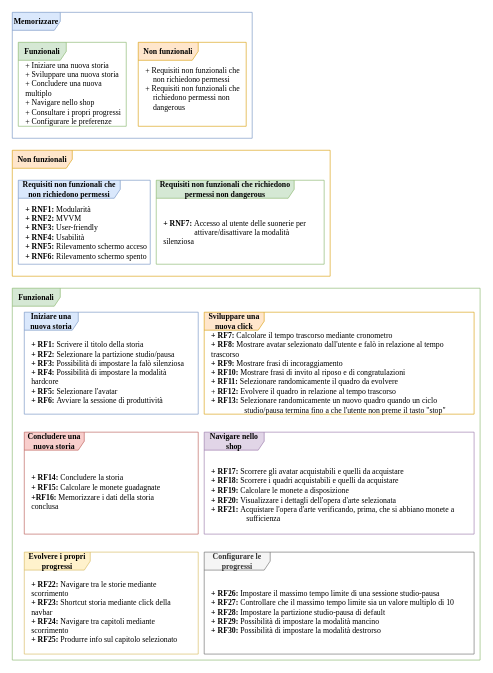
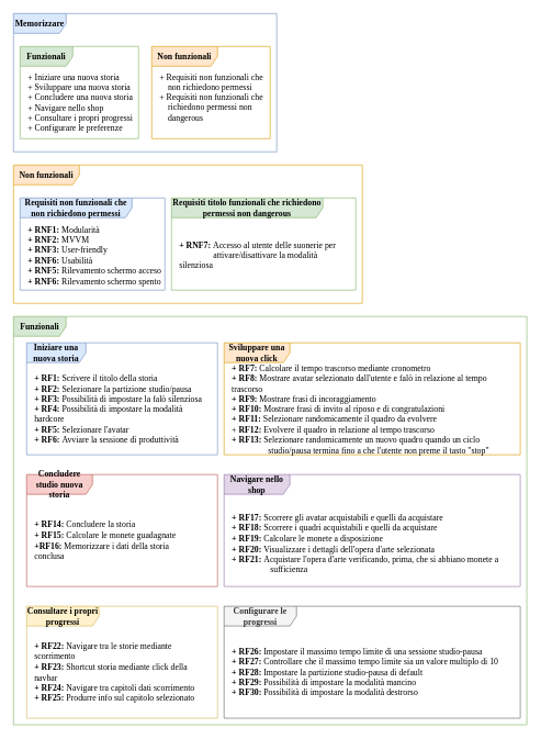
  <mxCell id="0" />
  <mxCell id="1" parent="0" />
  <mxCell id="2" value="&lt;font style=&quot;font-size: 13px;&quot;&gt;&lt;b&gt;Memorizzare&lt;/b&gt;&lt;/font&gt;" style="shape=umlFrame;whiteSpace=wrap;html=1;width=80;height=30;fillColor=#dae8fc;strokeColor=#6c8ebf;fontFamily=Garamond;" parent="1" vertex="1"><mxGeometry width="400" height="210" as="geometry" x="20" y="20" /></mxCell>
  <mxCell id="3" value="&lt;font style=&quot;font-size: 13px;&quot; face=&quot;Garamond&quot;&gt;&lt;b&gt;Funzionali&lt;/b&gt;&lt;/font&gt;" style="shape=umlFrame;whiteSpace=wrap;html=1;width=80;height=30;fillColor=#d5e8d4;strokeColor=#82b366;" parent="1" vertex="1"><mxGeometry x="30" y="70" width="180" height="140" as="geometry" /></mxCell>
  <mxCell id="4" value="&lt;font style=&quot;font-size: 13px;&quot; face=&quot;Garamond&quot;&gt;&lt;b&gt;Non funzionali&lt;/b&gt;&lt;/font&gt;" style="shape=umlFrame;whiteSpace=wrap;html=1;width=100;height=30;fillColor=#ffe6cc;strokeColor=#d79b00;" parent="1" vertex="1"><mxGeometry x="230" y="70" width="180" height="140" as="geometry" /></mxCell>
- <mxCell id="5" value="+ Iniziare una nuova storia&lt;br&gt;+ Sviluppare una nuova storia&lt;br&gt;+ Concludere una nuova multiplo&lt;br&gt;+ Navigare nello shop&lt;br&gt;+ Consultare i propri progressi&lt;br&gt;+ Configurare le preferenze" style="text;html=1;strokeColor=none;fillColor=none;align=left;verticalAlign=middle;whiteSpace=wrap;rounded=0;fontFamily=Garamond;fontSize=13;spacingRight=0;" parent="1" vertex="1"><mxGeometry x="40" y="100" width="170" height="110" as="geometry" /></mxCell>
+ <mxCell id="5" value="+ Iniziare una nuova storia&lt;br&gt;+ Sviluppare una nuova storia&lt;br&gt;+ Concludere una nuova storia&lt;br&gt;+ Navigare nello shop&lt;br&gt;+ Consultare i propri progressi&lt;br&gt;+ Configurare le preferenze" style="text;html=1;strokeColor=none;fillColor=none;align=left;verticalAlign=middle;whiteSpace=wrap;rounded=0;fontFamily=Garamond;fontSize=13;spacingRight=0;" parent="1" vertex="1"><mxGeometry x="40" y="100" width="170" height="110" as="geometry" /></mxCell>
  <mxCell id="6" value="+ Requisiti non funzionali che &lt;br&gt;&amp;nbsp; &amp;nbsp; non richiedono permessi&amp;nbsp;&lt;br&gt;+ Requisiti non funzionali che &lt;br&gt;&amp;nbsp; &amp;nbsp; richiedono permessi non&lt;br&gt;&amp;nbsp; &amp;nbsp; dangerous" style="text;html=1;strokeColor=none;fillColor=none;align=left;verticalAlign=middle;whiteSpace=wrap;rounded=0;fontFamily=Garamond;fontSize=13;" parent="1" vertex="1"><mxGeometry x="240" y="100" width="170" height="94" as="geometry" /></mxCell>
  <mxCell id="7" value="&lt;font style=&quot;font-size: 13px;&quot; face=&quot;Garamond&quot;&gt;&lt;b&gt;Non funzionali&lt;/b&gt;&lt;/font&gt;" style="shape=umlFrame;whiteSpace=wrap;html=1;width=100;height=30;fillColor=#ffe6cc;strokeColor=#d79b00;" parent="1" vertex="1"><mxGeometry y="250" width="530" height="210" as="geometry" x="20" /></mxCell>
  <mxCell id="8" value="&lt;font style=&quot;font-size: 13px;&quot; face=&quot;Garamond&quot;&gt;&lt;b&gt;Requisiti non funzionali che non richiedono permessi&lt;/b&gt;&lt;/font&gt;" style="shape=umlFrame;whiteSpace=wrap;html=1;width=170;height=30;fillColor=#dae8fc;strokeColor=#6c8ebf;" parent="1" vertex="1"><mxGeometry x="30" y="300" width="220" height="140" as="geometry" /></mxCell>
- <mxCell id="9" value="&lt;b&gt;+ RNF1: &lt;/b&gt;Modularità&lt;br&gt;&lt;b&gt;+ RNF2: &lt;/b&gt;MVVM&lt;br&gt;&lt;b&gt;+ RNF3: &lt;/b&gt;User-friendly&lt;br&gt;&lt;b&gt;+ RNF4: &lt;/b&gt;Usabilità&lt;br&gt;&lt;b&gt;+ RNF5: &lt;/b&gt;Rilevamento schermo acceso&lt;br&gt;&lt;b&gt;+ RNF6: &lt;/b&gt;Rilevamento schermo spento" style="text;html=1;strokeColor=none;fillColor=none;align=left;verticalAlign=middle;whiteSpace=wrap;rounded=0;fontFamily=Garamond;fontSize=13;" parent="1" vertex="1"><mxGeometry x="40" y="340" width="210" height="94" as="geometry" /></mxCell>
- <mxCell id="10" value="&lt;b&gt;&lt;span style=&quot;font-family: Garamond; font-size: 13px; text-align: left;&quot;&gt;Requisiti non funzionali che&amp;nbsp;&lt;/span&gt;&lt;span style=&quot;font-family: Garamond; font-size: 13px; text-align: left;&quot;&gt;richiedono permessi non&amp;nbsp;&lt;/span&gt;&lt;span style=&quot;font-family: Garamond; font-size: 13px; text-align: left;&quot;&gt;dangerous&lt;/span&gt;&lt;/b&gt;" style="shape=umlFrame;whiteSpace=wrap;html=1;width=230;height=30;fillColor=#d5e8d4;strokeColor=#82b366;" parent="1" vertex="1"><mxGeometry x="260" y="300" width="280" height="140" as="geometry" /></mxCell>
+ <mxCell id="9" value="&lt;b&gt;+ RNF1: &lt;/b&gt;Modularità&lt;br&gt;&lt;b&gt;+ RNF2: &lt;/b&gt;MVVM&lt;br&gt;&lt;b&gt;+ RNF3: &lt;/b&gt;User-friendly&lt;br&gt;&lt;b&gt;+ RNF6: &lt;/b&gt;Usabilità&lt;br&gt;&lt;b&gt;+ RNF5: &lt;/b&gt;Rilevamento schermo acceso&lt;br&gt;&lt;b&gt;+ RNF6: &lt;/b&gt;Rilevamento schermo spento" style="text;html=1;strokeColor=none;fillColor=none;align=left;verticalAlign=middle;whiteSpace=wrap;rounded=0;fontFamily=Garamond;fontSize=13;" parent="1" vertex="1"><mxGeometry x="40" y="340" width="210" height="94" as="geometry" /></mxCell>
+ <mxCell id="10" value="&lt;b&gt;&lt;span style=&quot;font-family: Garamond; font-size: 13px; text-align: left;&quot;&gt;Requisiti titolo funzionali che&amp;nbsp;&lt;/span&gt;&lt;span style=&quot;font-family: Garamond; font-size: 13px; text-align: left;&quot;&gt;richiedono permessi non&amp;nbsp;&lt;/span&gt;&lt;span style=&quot;font-family: Garamond; font-size: 13px; text-align: left;&quot;&gt;dangerous&lt;/span&gt;&lt;/b&gt;" style="shape=umlFrame;whiteSpace=wrap;html=1;width=230;height=30;fillColor=#d5e8d4;strokeColor=#82b366;" parent="1" vertex="1"><mxGeometry x="260" y="300" width="280" height="140" as="geometry" /></mxCell>
  <mxCell id="11" value="&lt;b&gt;+ RNF7: &lt;/b&gt;Accesso al utente delle suonerie per &lt;br&gt;&amp;nbsp; &amp;nbsp; &amp;nbsp; &amp;nbsp; &amp;nbsp; &amp;nbsp; &amp;nbsp; &amp;nbsp; attivare/disattivare la modalità silenziosa" style="text;html=1;strokeColor=none;fillColor=none;align=left;verticalAlign=middle;whiteSpace=wrap;rounded=0;fontFamily=Garamond;fontSize=13;" parent="1" vertex="1"><mxGeometry x="270" y="340" width="260" height="94" as="geometry" /></mxCell>
  <mxCell id="12" value="&lt;font style=&quot;font-size: 13px;&quot; face=&quot;Garamond&quot;&gt;&lt;b&gt;Funzionali&lt;/b&gt;&lt;/font&gt;" style="shape=umlFrame;whiteSpace=wrap;html=1;width=80;height=30;fillColor=#d5e8d4;strokeColor=#82b366;" parent="1" vertex="1"><mxGeometry y="480" width="780" height="620" as="geometry" x="20" /></mxCell>
  <mxCell id="13" value="&lt;font style=&quot;font-size: 13px;&quot; face=&quot;Garamond&quot;&gt;&lt;b&gt;Iniziare una nuova storia&lt;/b&gt;&lt;/font&gt;" style="shape=umlFrame;whiteSpace=wrap;html=1;width=90;height=30;fillColor=#dae8fc;strokeColor=#6c8ebf;" parent="1" vertex="1"><mxGeometry x="40" y="520" width="290" height="170" as="geometry" /></mxCell>
  <mxCell id="14" value="&lt;b&gt;+ RF1: &lt;/b&gt;Scrivere il titolo della storia&lt;br&gt;&lt;b&gt;+ RF2: &lt;/b&gt;Selezionare la partizione studio/pausa&lt;br&gt;&lt;b&gt;+ RF3: &lt;/b&gt;Possibilità di impostare la falò silenziosa&lt;br&gt;&lt;b&gt;+ RF4:&amp;nbsp;&lt;/b&gt;Possibilità di impostare la modalità hardcore&lt;br&gt;&lt;b&gt;+ RF5: &lt;/b&gt;Selezionare l'avatar&lt;br&gt;&lt;b&gt;+ RF6: &lt;/b&gt;Avviare la sessione di produttività&lt;br&gt;" style="text;html=1;strokeColor=none;fillColor=none;align=left;verticalAlign=middle;whiteSpace=wrap;rounded=0;fontFamily=Garamond;fontSize=13;" parent="1" vertex="1"><mxGeometry x="50" y="570.5" width="270" height="100" as="geometry" /></mxCell>
  <mxCell id="15" value="&lt;font style=&quot;font-size: 13px;&quot; face=&quot;Garamond&quot;&gt;&lt;b&gt;Sviluppare una nuova click&lt;/b&gt;&lt;/font&gt;" style="shape=umlFrame;whiteSpace=wrap;html=1;width=100;height=30;fillColor=#ffe6cc;strokeColor=#d79b00;" parent="1" vertex="1"><mxGeometry x="340" y="520" width="450" height="170" as="geometry" /></mxCell>
  <mxCell id="16" value="&lt;b&gt;+ RF7:&amp;nbsp;&lt;/b&gt;Calcolare il tempo trascorso mediante cronometro&amp;nbsp;&lt;br&gt;&lt;b&gt;+ RF8:&amp;nbsp;&lt;/b&gt;Mostrare avatar selezionato dall'utente e falò in relazione al tempo trascorso&lt;br&gt;&lt;b&gt;+ RF9:&amp;nbsp;&lt;/b&gt;Mostrare frasi di incoraggiamento&lt;br&gt;&lt;b&gt;+ RF10:&amp;nbsp;&lt;/b&gt;Mostrare frasi di invito al riposo e di congratulazioni&lt;br&gt;&lt;b&gt;+ RF11: &lt;/b&gt;Selezionare randomicamente il quadro da evolvere&lt;br&gt;+ &lt;b&gt;RF12: &lt;/b&gt;Evolvere il quadro in relazione al tempo trascorso&lt;br&gt;&lt;b&gt;+ RF13: &lt;/b&gt;Selezionare randomicamente un nuovo quadro quando un ciclo&amp;nbsp; &amp;nbsp; &amp;nbsp; &amp;nbsp; &amp;nbsp; &amp;nbsp; &amp;nbsp; &amp;nbsp; &amp;nbsp; &amp;nbsp; &amp;nbsp; &amp;nbsp; &amp;nbsp; &amp;nbsp; &amp;nbsp; &amp;nbsp; &amp;nbsp;studio/pausa termina fino a che l'utente non preme il tasto &quot;stop&quot;" style="text;html=1;strokeColor=none;fillColor=none;align=left;verticalAlign=middle;whiteSpace=wrap;rounded=0;fontFamily=Garamond;fontSize=13;" parent="1" vertex="1"><mxGeometry x="350" y="560" width="430" height="121" as="geometry" /></mxCell>
- <mxCell id="17" value="&lt;font style=&quot;font-size: 13px;&quot; face=&quot;Garamond&quot;&gt;&lt;b&gt;Concludere una nuova storia&lt;/b&gt;&lt;/font&gt;" style="shape=umlFrame;whiteSpace=wrap;html=1;width=100;height=30;fillColor=#f8cecc;strokeColor=#b85450;" parent="1" vertex="1"><mxGeometry x="40" y="720" width="290" height="170" as="geometry" /></mxCell>
+ <mxCell id="17" value="&lt;font style=&quot;font-size: 13px;&quot; face=&quot;Garamond&quot;&gt;&lt;b&gt;Concludere studio nuova storia&lt;/b&gt;&lt;/font&gt;" style="shape=umlFrame;whiteSpace=wrap;html=1;width=100;height=30;fillColor=#f8cecc;strokeColor=#b85450;" parent="1" vertex="1"><mxGeometry x="40" y="720" width="290" height="170" as="geometry" /></mxCell>
  <mxCell id="18" value="&lt;b style=&quot;&quot;&gt;+ RF14: &lt;/b&gt;Concludere la storia&lt;br&gt;&lt;b&gt;+ RF15:&amp;nbsp;&lt;/b&gt;Calcolare le monete guadagnate&lt;br&gt;&lt;b&gt;+RF16:&amp;nbsp;&lt;/b&gt;Memorizzare i dati della storia conclusa" style="text;html=1;strokeColor=none;fillColor=none;align=left;verticalAlign=middle;whiteSpace=wrap;rounded=0;fontFamily=Garamond;fontSize=13;" parent="1" vertex="1"><mxGeometry x="50" y="790" width="250" height="60" as="geometry" /></mxCell>
  <mxCell id="19" value="&lt;font style=&quot;font-size: 13px;&quot; face=&quot;Garamond&quot;&gt;&lt;b&gt;Navigare nello shop&lt;/b&gt;&lt;/font&gt;" style="shape=umlFrame;whiteSpace=wrap;html=1;width=100;height=30;fillColor=#e1d5e7;strokeColor=#9673a6;" parent="1" vertex="1"><mxGeometry x="340" y="720" width="450" height="170" as="geometry" /></mxCell>
  <mxCell id="20" value="&lt;b style=&quot;&quot;&gt;+ RF17: &lt;/b&gt;Scorrere gli avatar acquistabili e quelli da acquistare&lt;br&gt;&lt;b&gt;+ RF18:&amp;nbsp;&lt;/b&gt;Scorrere i quadri acquistabili e quelli da acquistare&lt;br&gt;&lt;b&gt;+ RF19: &lt;/b&gt;Calcolare le monete a disposizione&lt;br&gt;&lt;b&gt;+ RF20: &lt;/b&gt;Visualizzare i dettagli dell'opera d'arte selezionata&lt;br&gt;&lt;b&gt;+ RF21: &lt;/b&gt;Acquistare l'opera d'arte verificando, prima, che si abbiano monete a&amp;nbsp; &amp;nbsp; &amp;nbsp; &amp;nbsp; &amp;nbsp; &amp;nbsp; &amp;nbsp; &amp;nbsp; &amp;nbsp; &amp;nbsp; &amp;nbsp; &amp;nbsp; &amp;nbsp; sufficienza" style="text;html=1;align=left;verticalAlign=middle;whiteSpace=wrap;rounded=0;fontFamily=Garamond;fontSize=13;" parent="1" vertex="1"><mxGeometry x="350" y="780" width="430" height="90" as="geometry" /></mxCell>
- <mxCell id="21" value="&lt;font style=&quot;font-size: 13px;&quot; face=&quot;Garamond&quot;&gt;&lt;b&gt;Evolvere i propri progressi&lt;/b&gt;&lt;/font&gt;" style="shape=umlFrame;whiteSpace=wrap;html=1;width=110;height=30;fillColor=#fff2cc;strokeColor=#d6b656;" parent="1" vertex="1"><mxGeometry x="40" y="920" width="290" height="170" as="geometry" /></mxCell>
- <mxCell id="22" value="&lt;b style=&quot;&quot;&gt;+ RF22: &lt;/b&gt;Navigare tra le storie mediante scorrimento&lt;br&gt;&lt;b&gt;+ RF23: &lt;/b&gt;Shortcut storia mediante click della navbar&lt;br&gt;&lt;b&gt;+ RF24: &lt;/b&gt;Navigare tra capitoli mediante scorrimento&lt;br&gt;&lt;b&gt;+ RF25: &lt;/b&gt;Produrre info sul capitolo selezionato" style="text;html=1;strokeColor=none;fillColor=none;align=left;verticalAlign=middle;whiteSpace=wrap;rounded=0;fontFamily=Garamond;fontSize=13;" parent="1" vertex="1"><mxGeometry x="50" y="980" width="270" height="80" as="geometry" /></mxCell>
+ <mxCell id="21" value="&lt;font style=&quot;font-size: 13px;&quot; face=&quot;Garamond&quot;&gt;&lt;b&gt;Consultare i propri progressi&lt;/b&gt;&lt;/font&gt;" style="shape=umlFrame;whiteSpace=wrap;html=1;width=110;height=30;fillColor=#fff2cc;strokeColor=#d6b656;" parent="1" vertex="1"><mxGeometry x="40" y="920" width="290" height="170" as="geometry" /></mxCell>
+ <mxCell id="22" value="&lt;b style=&quot;&quot;&gt;+ RF22: &lt;/b&gt;Navigare tra le storie mediante scorrimento&lt;br&gt;&lt;b&gt;+ RF23: &lt;/b&gt;Shortcut storia mediante click della navbar&lt;br&gt;&lt;b&gt;+ RF24: &lt;/b&gt;Navigare tra capitoli dati scorrimento&lt;br&gt;&lt;b&gt;+ RF25: &lt;/b&gt;Produrre info sul capitolo selezionato" style="text;html=1;strokeColor=none;fillColor=none;align=left;verticalAlign=middle;whiteSpace=wrap;rounded=0;fontFamily=Garamond;fontSize=13;" parent="1" vertex="1"><mxGeometry x="50" y="980" width="270" height="80" as="geometry" /></mxCell>
  <mxCell id="23" value="&lt;font style=&quot;font-size: 13px;&quot; face=&quot;Garamond&quot;&gt;&lt;b&gt;Configurare le progressi&lt;/b&gt;&lt;/font&gt;" style="shape=umlFrame;whiteSpace=wrap;html=1;width=110;height=30;fillColor=#f5f5f5;strokeColor=#666666;fontColor=#333333;" parent="1" vertex="1"><mxGeometry x="340" y="920" width="450" height="170" as="geometry" /></mxCell>
  <mxCell id="24" value="&lt;b style=&quot;&quot;&gt;+ RF26: &lt;/b&gt;Impostare il massimo tempo limite di una sessione studio-pausa&lt;br&gt;&lt;b&gt;+ RF27: &lt;/b&gt;Controllare che il massimo tempo limite sia un valore multiplo di 10&lt;br&gt;&lt;b&gt;+ RF28: &lt;/b&gt;Impostare la partizione studio-pausa di default&lt;br&gt;&lt;b&gt;+ RF29: &lt;/b&gt;Possibilità di impostare la modalità mancino&lt;br&gt;&lt;b&gt;+ RF30:&amp;nbsp;&lt;/b&gt;Possibilità di impostare la modalità destrorso" style="text;html=1;strokeColor=none;fillColor=none;align=left;verticalAlign=middle;whiteSpace=wrap;rounded=0;fontFamily=Garamond;fontSize=13;" parent="1" vertex="1"><mxGeometry x="350" y="960" width="430" height="120" as="geometry" /></mxCell>
